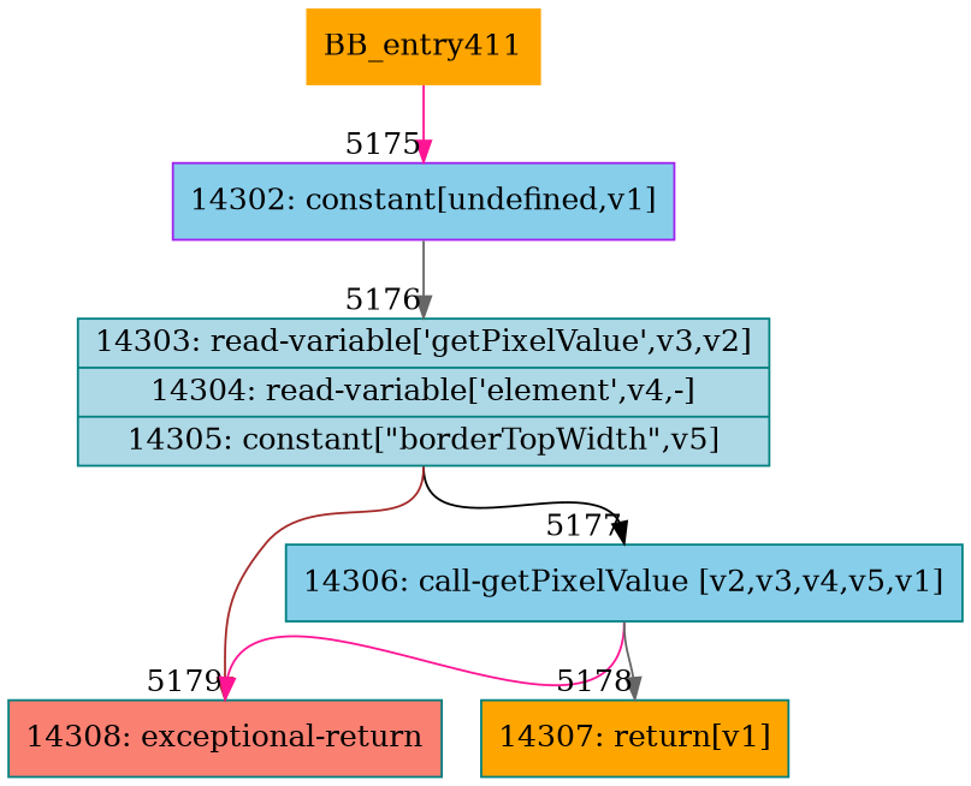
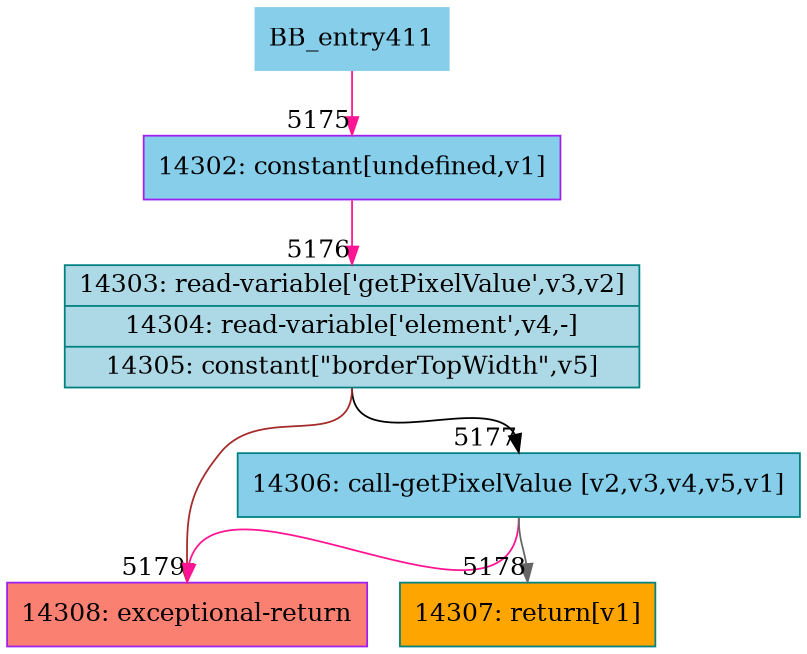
  digraph {
    rankdir=TD
    node [color=teal fillcolor=orange shape=record style=filled]
    edge [color=deeppink headport=n tailport=s]
-   BB_entry411 [color=purple shape=none]
+   BB_entry411 [color=purple fillcolor=skyblue shape=none]
    n2 [color=purple fillcolor=skyblue label="{14302: constant[undefined,v1]}"]
    n3 [fillcolor=lightblue label="{14303: read-variable['getPixelValue',v3,v2]|14304: read-variable['element',v4,-]|14305: constant[\"borderTopWidth\",v5]}"]
    n4 [fillcolor=skyblue label="{14306: call-getPixelValue [v2,v3,v4,v5,v1]}"]
-   n5 [fillcolor=salmon label="{14308: exceptional-return}"]
+   n5 [color=purple fillcolor=salmon label="{14308: exceptional-return}"]
    n6 [label="{14307: return[v1]}"]
    BB_entry411 -> n2 [headlabel="    5175"]
-   n2 -> n3 [color=gray40 headlabel="      5176"]
+   n2 -> n3 [headlabel="      5176"]
    n3 -> n4 [color=black headlabel="      5177"]
    n3 -> n5 [color=brown headlabel="      5179"]
    n4 -> n5
    n4 -> n6 [color=gray40 headlabel="      5178"]
  }
